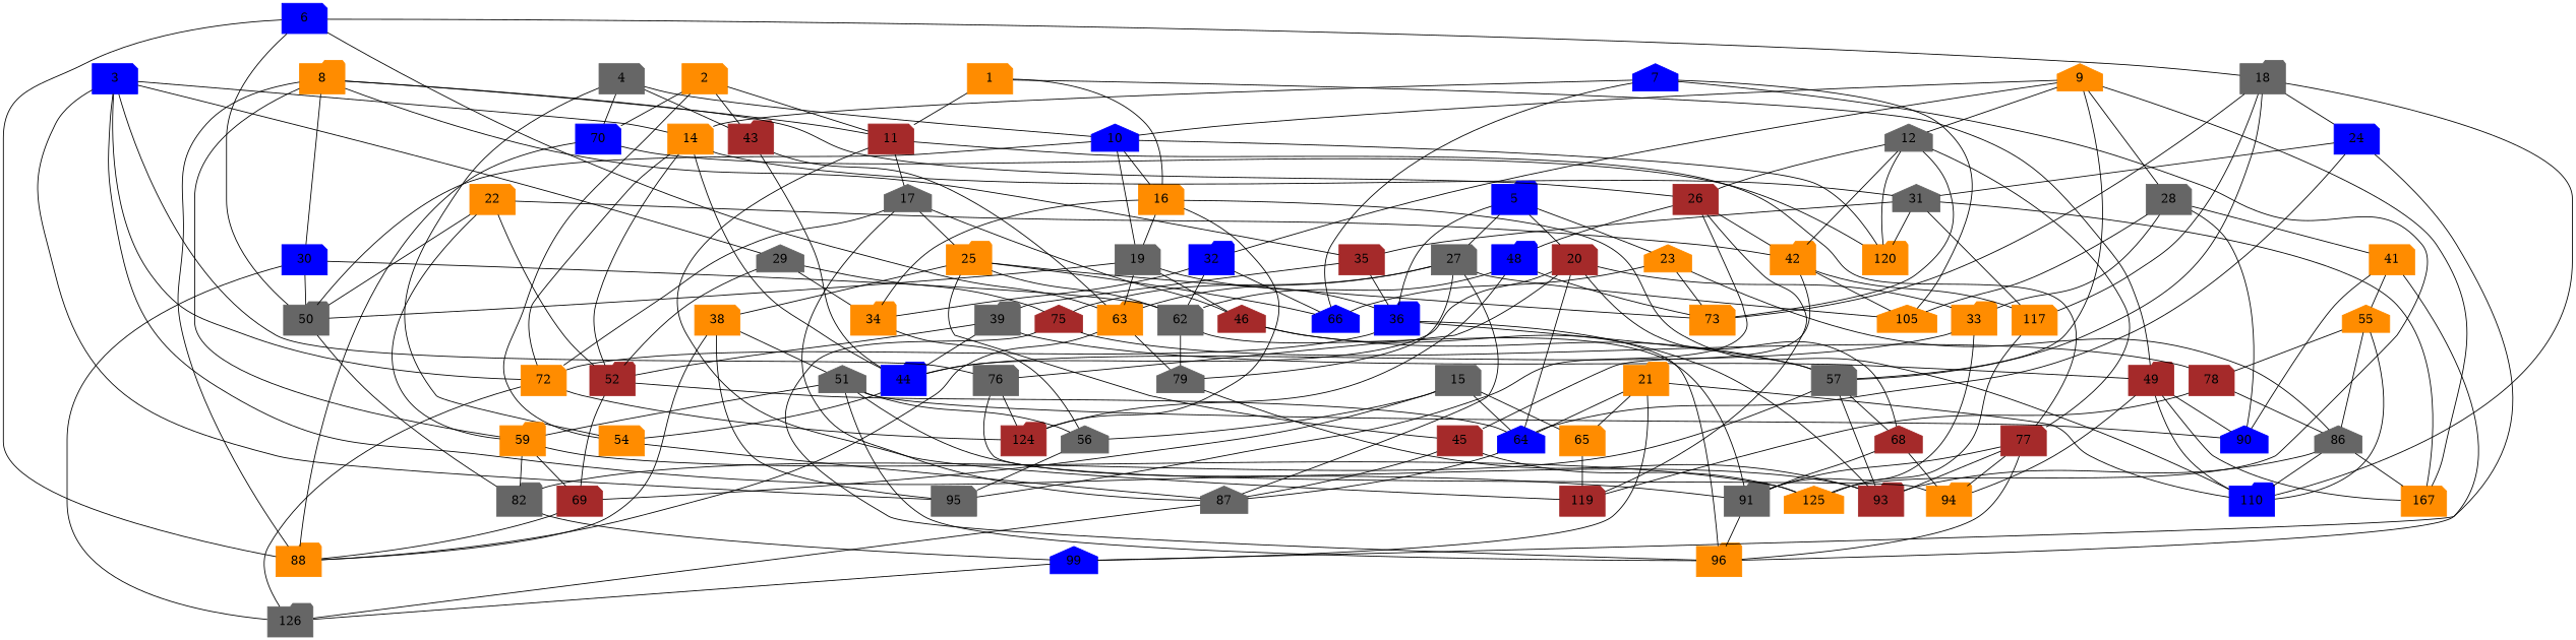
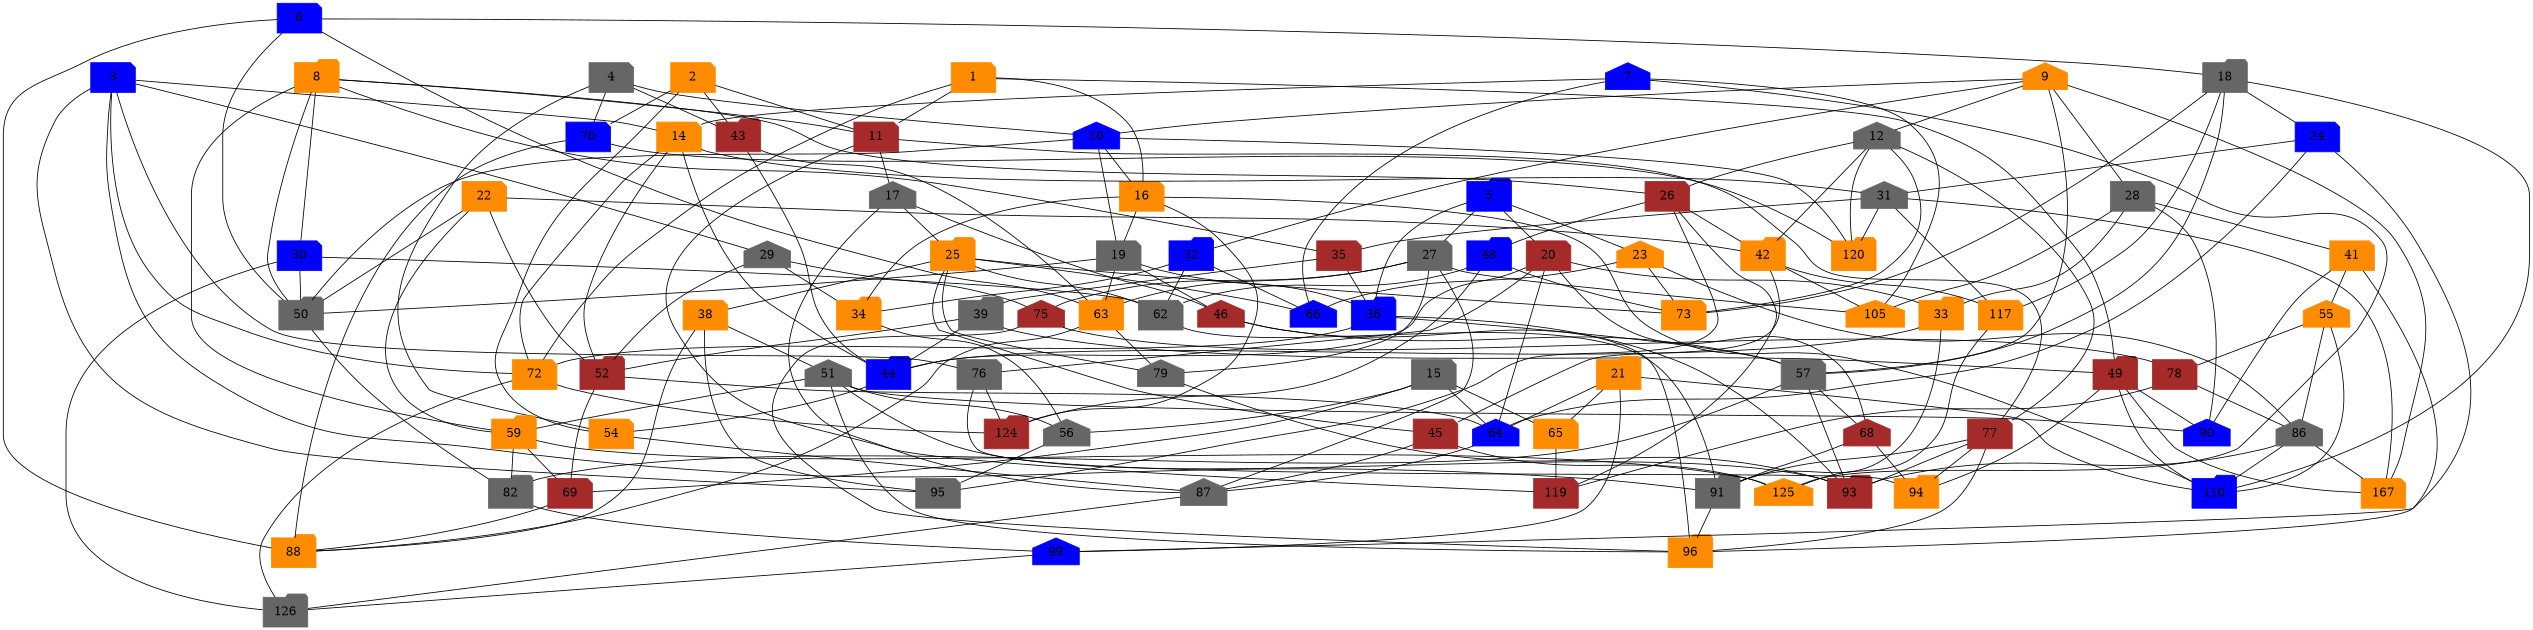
  graph {
    node [color=darkorange shape=note style=filled]
    11 [color=brown super="+40"]
    17 [color=gray40 shape=house]
    77 [color=brown super="+109"]
    119 [color=brown]
    1
    16 [super="+80"]
    49 [color=brown shape=folder super="+116"]
    72 [super="+81"]
    19 [color=gray40 super="+84"]
    34 [shape=folder]
    110 [color=blue shape=folder super="+112"]
    124 [color=brown shape=folder]
    n13 [label=167]
    90 [color=blue shape=house]
    94 [shape=folder]
    126 [color=gray40 shape=folder]
    2
    43 [color=brown shape=folder]
    54
    70 [color=blue]
    63 [shape=folder super="+114"]
    44 [color=blue shape=folder super="+67"]
    87 [color=gray40 shape=house super="+101"]
    88 [shape=folder super="+100"]
    120 [shape=folder]
    3 [color=blue super="+89"]
    14 [super="+98"]
    29 [color=gray40 shape=house]
    76 [color=gray40]
    91 [color=gray40 shape=folder super="+121"]
    95 [color=gray40]
    31 [color=gray40 shape=house super="+85"]
    52 [color=brown shape=folder super="+60"]
    75 [color=brown shape=house]
    96 [shape=folder super="+115"]
    10 [color=blue shape=house super="+106"]
    50 [color=gray40 shape=folder super="+104"]
    4 [color=gray40]
    20 [color=brown super="+47"]
    64 [color=blue shape=house super="+123"]
    33 [shape=folder]
    68 [color=brown shape=house]
    5 [color=blue shape=folder]
    23 [shape=house]
    27 [color=gray40 super="+58"]
    36 [color=blue shape=folder super="+97"]
    66 [color=blue shape=house]
    73 [super="+92"]
    86 [color=gray40 shape=house super="+122"]
    105 [shape=house]
    79 [color=gray40 shape=house]
    57 [color=gray40 super="+74"]
    18 [color=gray40 shape=folder super="+53"]
    24 [color=blue]
    117
    6 [color=blue]
    82 [color=gray40 shape=folder]
    7 [color=blue shape=house]
    125 [shape=house]
    8 [shape=folder super="+71"]
    26 [color=brown super="+103"]
    30 [color=blue]
    35 [color=brown]
    59 [shape=folder super="+83"]
    42 [shape=folder super="+113"]
    48 [color=blue shape=folder]
    62 [color=gray40 super="+111"]
    39 [color=gray40 shape=folder]
    69 [color=brown]
    9 [shape=house super="+13"]
    12 [color=gray40 shape=house super="+61"]
    28 [color=gray40 super="+37"]
    32 [color=blue shape=folder]
    41
    93 [color=brown shape=folder super="+118"]
    46 [color=brown shape=house]
    25 [shape=folder super="+102"]
    45 [color=brown]
    15 [color=gray40]
    56 [color=gray40 shape=house]
    65
    38
    99 [color=blue shape=house]
    21 [shape=folder]
    22
    51 [color=gray40 shape=house super="+108"]
    78 [color=brown]
    55 [shape=house]
    11 -- 17
    11 -- 77
    11 -- 119
    17 -- 87
    17 -- 46
    17 -- 25
    77 -- 94
    77 -- 91
    77 -- 96
    77 -- 93
    1 -- 11
    1 -- 16
    1 -- 49
-   17 -- 72
+   1 -- 72
    16 -- 19
    16 -- 34
    16 -- 110
    16 -- 124
    49 -- 110
    49 -- n13
    49 -- 90
    49 -- 94
    72 -- 124
    72 -- 126
    19 -- 63
    19 -- 50
    19 -- 36
    19 -- 46
    34 -- 56
    2 -- 11
    2 -- 43
    2 -- 54
    2 -- 70
    43 -- 63
    43 -- 44
    54 -- 87
    70 -- 88
    70 -- 120
    63 -- 88
    63 -- 79
    44 -- 54
    87 -- 126
    3 -- 72
    3 -- 14
    3 -- 29
    3 -- 76
    3 -- 91
    3 -- 95
    14 -- 72
    14 -- 44
    14 -- 31
    14 -- 52
    29 -- 34
    29 -- 52
    29 -- 75
    76 -- 124
    76 -- 94
    91 -- 96
    31 -- n13
    31 -- 120
    31 -- 117
    31 -- 35
    52 -- 64
    52 -- 69
    75 -- 96
    75 -- 78
    10 -- 16
    10 -- 19
    10 -- 120
    10 -- 50
    50 -- 82
    4 -- 43
    4 -- 54
    4 -- 70
    4 -- 10
    20 -- 44
    20 -- 76
    20 -- 64
    20 -- 33
    20 -- 68
    64 -- 87
    33 -- 44
    33 -- 91
    68 -- 94
    68 -- 91
    5 -- 20
    5 -- 23
    5 -- 27
    5 -- 36
    23 -- 66
    23 -- 73
    23 -- 86
    27 -- 63
    27 -- 87
    27 -- 75
    27 -- 105
    27 -- 79
    36 -- 72
    36 -- 96
    36 -- 57
    86 -- 110
    86 -- n13
    86 -- 93
    79 -- 93
    57 -- 68
    57 -- 82
    57 -- 93
    18 -- 110
    18 -- 73
    18 -- 57
    18 -- 24
    18 -- 117
    24 -- 31
    24 -- 64
    24 -- 99
    117 -- 125
    6 -- 63
    6 -- 88
    6 -- 50
    6 -- 18
    82 -- 99
    7 -- 14
    7 -- 66
    7 -- 105
    7 -- 125
    8 -- 11
-   8 -- 88
+   8 -- 50
    8 -- 26
    8 -- 30
    8 -- 35
    8 -- 59
    26 -- 119
    26 -- 95
    26 -- 42
    26 -- 48
    30 -- 126
    30 -- 50
    30 -- 62
    35 -- 36
    35 -- 39
    59 -- 82
    59 -- 125
    59 -- 69
    42 -- 105
    42 -- 117
    42 -- 45
    48 -- 124
    48 -- 73
    48 -- 62
    62 -- 91
-   62 -- 79
+   25 -- 79
    39 -- 49
    39 -- 44
    39 -- 52
    69 -- 88
    9 -- n13
    9 -- 10
    9 -- 57
    9 -- 12
    9 -- 28
    9 -- 32
    12 -- 77
    12 -- 120
    12 -- 73
    12 -- 26
    12 -- 42
    28 -- 90
    28 -- 33
    28 -- 105
    28 -- 41
    32 -- 34
    32 -- 66
    32 -- 62
    41 -- 90
    41 -- 96
    41 -- 55
    46 -- 57
    46 -- 93
    25 -- 66
    25 -- 73
    25 -- 62
    25 -- 45
    25 -- 38
    45 -- 87
    45 -- 125
    15 -- 64
    15 -- 69
    15 -- 56
    15 -- 65
    56 -- 95
    65 -- 119
    38 -- 88
    38 -- 95
    38 -- 51
    99 -- 126
    21 -- 110
    21 -- 64
    21 -- 65
    21 -- 99
    22 -- 52
    22 -- 50
    22 -- 59
    22 -- 42
    51 -- 90
    51 -- 96
    51 -- 59
    51 -- 93
    51 -- 56
    78 -- 119
    78 -- 86
    55 -- 110
    55 -- 86
    55 -- 78
  }
